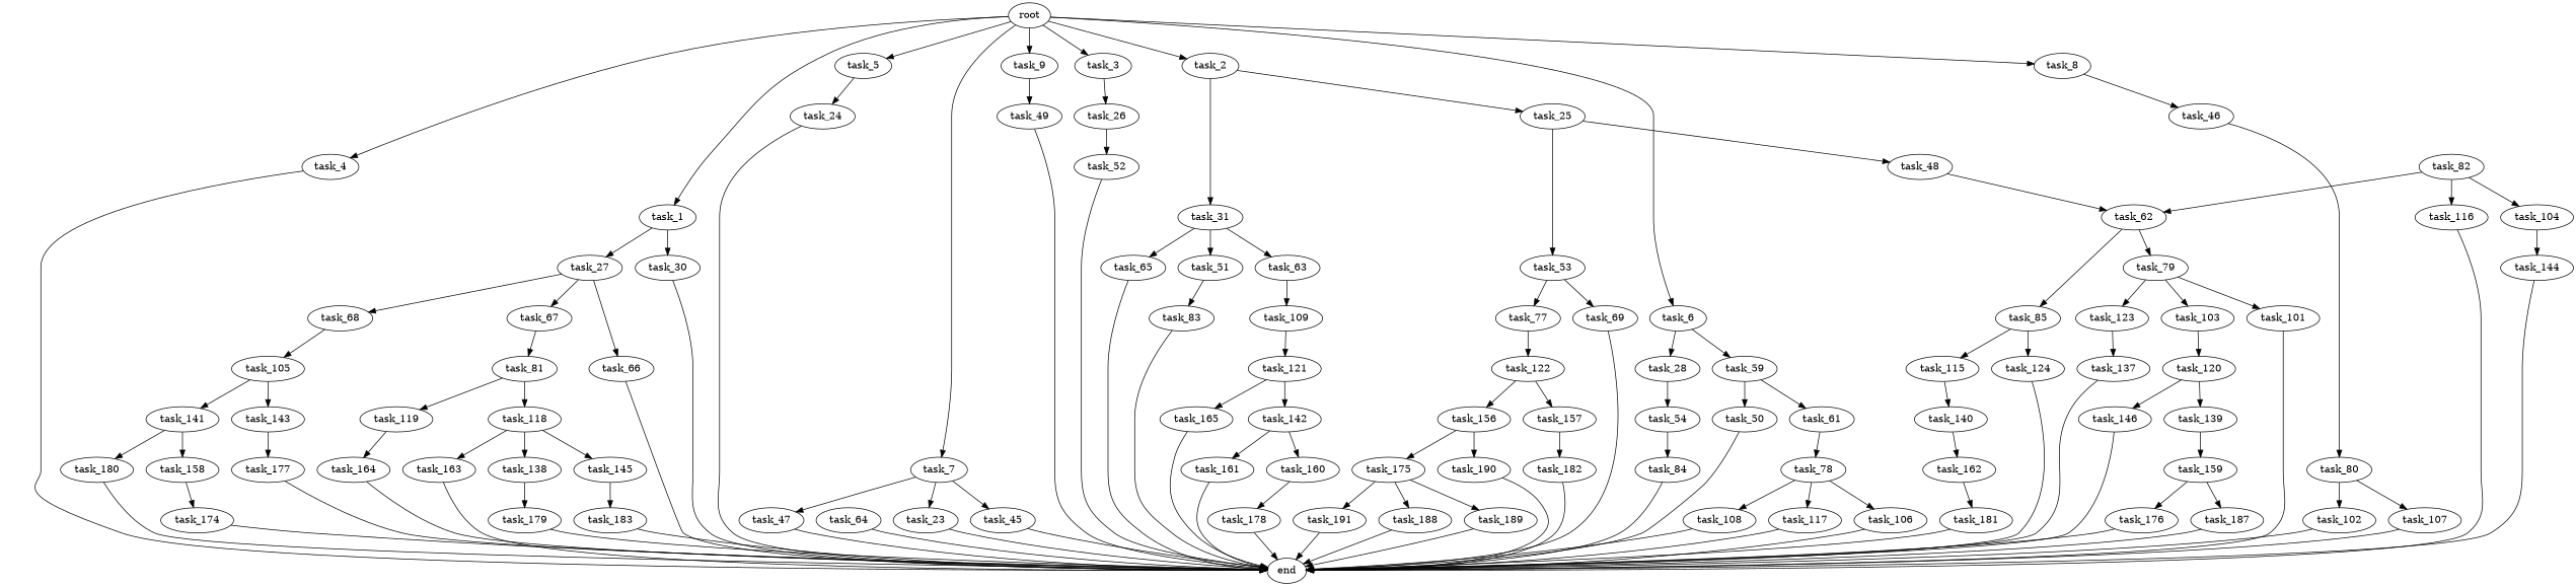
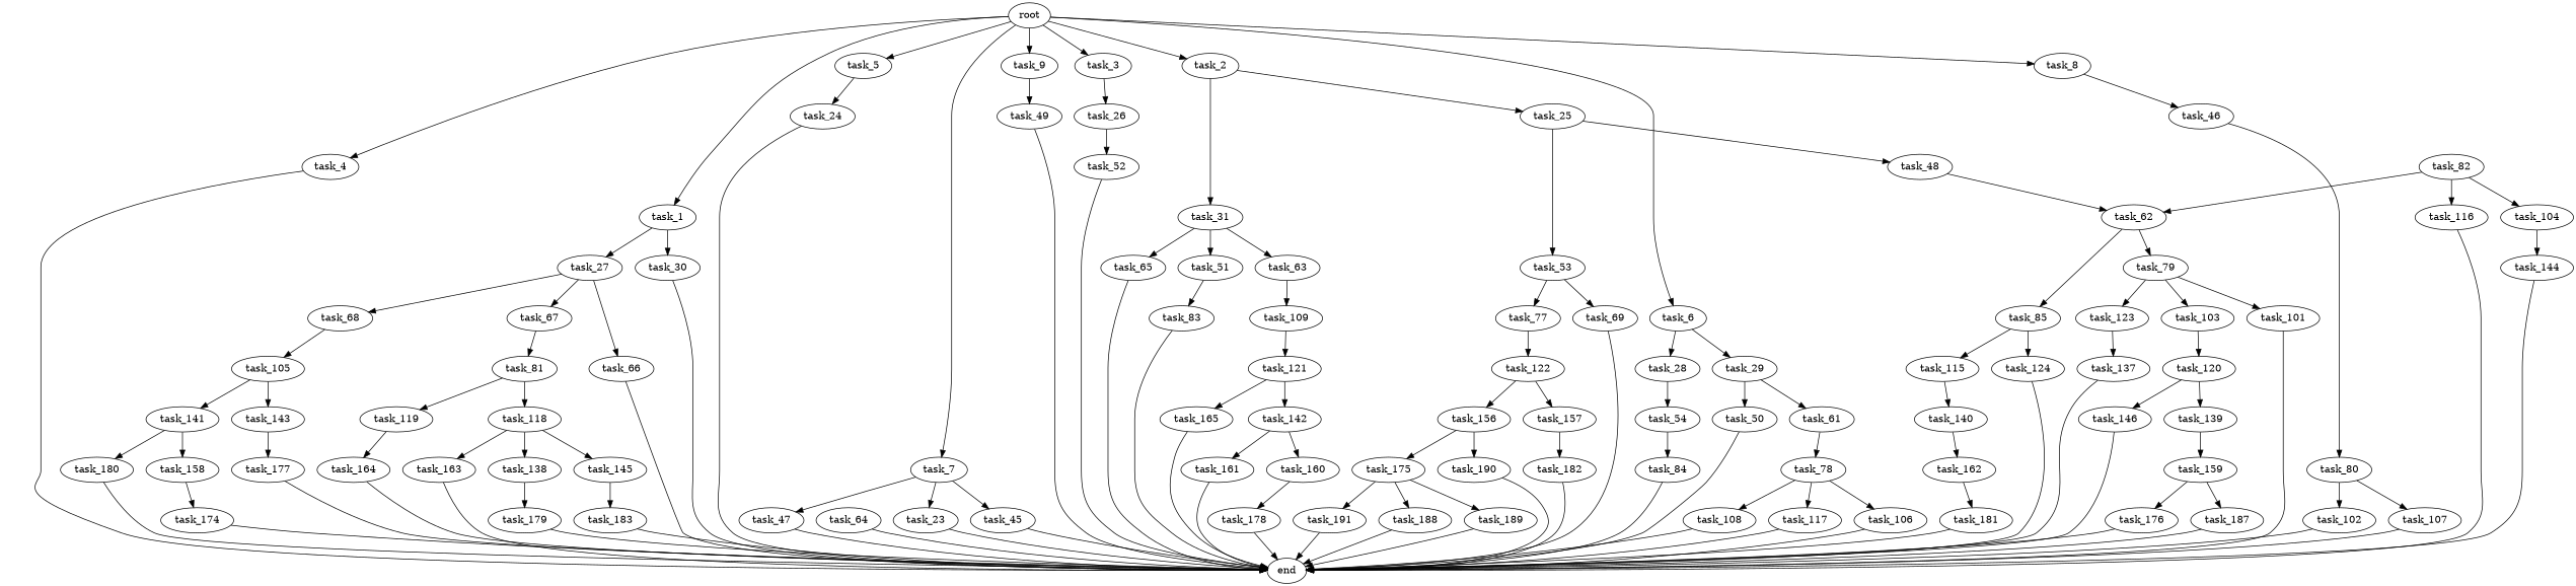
  digraph {
    root
    task_1
    task_2
    task_3
    task_4
    task_5
    task_6
    task_7
    task_8
    task_9
    task_27
    task_30
    task_25
    task_31
    task_26
    end
    task_24
    task_28
-   task_29 [label=task_59]
+   task_29
    task_23
    task_45
    task_47
    task_46
    task_49
    task_66
    task_67
    task_68
    task_48
    task_53
    task_51
    task_63
    task_65
    task_52
    task_54
    task_50
    task_61
    task_80
    task_62
    task_69
    task_77
    task_64
    task_81
    task_105
    task_84
    task_78
    task_83
    task_109
    task_102
    task_107
    task_79
    task_85
    task_122
    task_106
    task_108
    task_117
    task_101
    task_103
    task_123
    task_82
    task_104
    task_116
    task_115
    task_124
    task_121
    task_118
    task_119
    task_141
    task_143
    task_156
    task_157
    task_120
    task_137
    task_138
    task_145
    task_163
    task_164
    task_144
    task_140
    task_139
    task_146
    task_158
    task_180
    task_177
    task_142
    task_165
    task_162
    task_179
    task_183
    task_159
    task_160
    task_161
    task_175
    task_190
    task_182
    task_176
    task_187
    task_181
    task_174
    task_178
    task_188
    task_189
    task_191
    root -> task_1
    root -> task_2
    root -> task_3
    root -> task_4
    root -> task_5
    root -> task_6
    root -> task_7
    root -> task_8
    root -> task_9
    task_1 -> task_27
    task_1 -> task_30
    task_2 -> task_25
    task_2 -> task_31
    task_3 -> task_26
    task_4 -> end
    task_5 -> task_24
    task_6 -> task_28
    task_6 -> task_29
    task_7 -> task_23
    task_7 -> task_45
    task_7 -> task_47
    task_8 -> task_46
    task_9 -> task_49
    task_27 -> task_66
    task_27 -> task_67
    task_27 -> task_68
    task_30 -> end
    task_25 -> task_48
    task_25 -> task_53
    task_31 -> task_51
    task_31 -> task_63
    task_31 -> task_65
    task_26 -> task_52
    task_24 -> end
    task_28 -> task_54
    task_29 -> task_50
    task_29 -> task_61
    task_23 -> end
    task_45 -> end
    task_47 -> end
    task_46 -> task_80
    task_49 -> end
    task_66 -> end
    task_67 -> task_81
    task_68 -> task_105
    task_48 -> task_62
    task_53 -> task_69
    task_53 -> task_77
    task_51 -> task_83
    task_63 -> task_109
    task_65 -> end
    task_52 -> end
    task_54 -> task_84
    task_50 -> end
    task_61 -> task_78
    task_80 -> task_102
    task_80 -> task_107
    task_62 -> task_79
    task_62 -> task_85
    task_69 -> end
    task_77 -> task_122
    task_64 -> end
    task_81 -> task_118
    task_81 -> task_119
    task_105 -> task_141
    task_105 -> task_143
    task_84 -> end
    task_78 -> task_106
    task_78 -> task_108
    task_78 -> task_117
    task_83 -> end
    task_109 -> task_121
    task_102 -> end
    task_107 -> end
    task_79 -> task_101
    task_79 -> task_103
    task_79 -> task_123
    task_85 -> task_115
    task_85 -> task_124
    task_122 -> task_156
    task_122 -> task_157
    task_106 -> end
    task_108 -> end
    task_117 -> end
    task_101 -> end
    task_103 -> task_120
    task_123 -> task_137
    task_82 -> task_62
    task_82 -> task_104
    task_82 -> task_116
    task_104 -> task_144
    task_116 -> end
    task_115 -> task_140
    task_124 -> end
    task_121 -> task_142
    task_121 -> task_165
    task_118 -> task_138
    task_118 -> task_145
    task_118 -> task_163
    task_119 -> task_164
    task_141 -> task_158
    task_141 -> task_180
    task_143 -> task_177
    task_156 -> task_175
    task_156 -> task_190
    task_157 -> task_182
    task_120 -> task_139
    task_120 -> task_146
    task_137 -> end
    task_138 -> task_179
    task_145 -> task_183
    task_163 -> end
    task_164 -> end
    task_144 -> end
    task_140 -> task_162
    task_139 -> task_159
    task_146 -> end
    task_158 -> task_174
    task_180 -> end
    task_177 -> end
    task_142 -> task_160
    task_142 -> task_161
    task_165 -> end
    task_162 -> task_181
    task_179 -> end
    task_183 -> end
    task_159 -> task_176
    task_159 -> task_187
    task_160 -> task_178
    task_161 -> end
    task_175 -> task_188
    task_175 -> task_189
    task_175 -> task_191
    task_190 -> end
    task_182 -> end
    task_176 -> end
    task_187 -> end
    task_181 -> end
    task_174 -> end
    task_178 -> end
    task_188 -> end
    task_189 -> end
    task_191 -> end
  }
